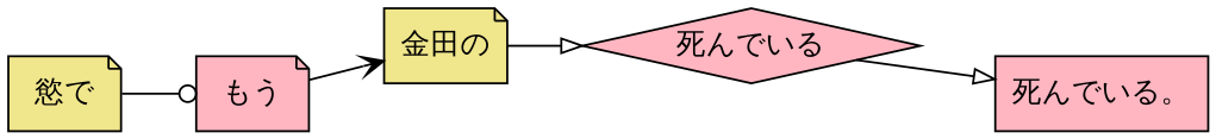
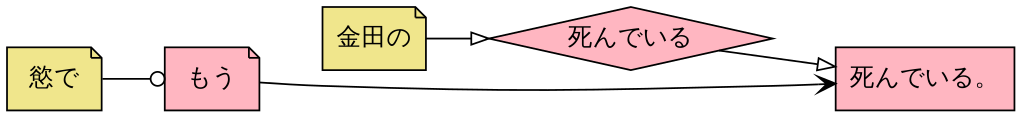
  digraph {
    fontname="Roboto Condensed"
    rankdir=LR
    node [fillcolor=lightpink fontname="Roboto Condensed" shape=note style=filled]
    edge [arrowhead=onormal fontname="Roboto Condensed"]
    n1 [fillcolor=khaki label="金田の"]
    n2 [label="死んでいる" shape=diamond]
    n3 [label="死んでいる。" shape=box]
    n4 [fillcolor=khaki label="慾で"]
    n5 [label="もう"]
    n1 -> n2
    n2 -> n3
    n4 -> n5 [arrowhead=odot]
-   n5 -> n1 [arrowhead=vee]
+   n5 -> n3 [arrowhead=vee]
  }
